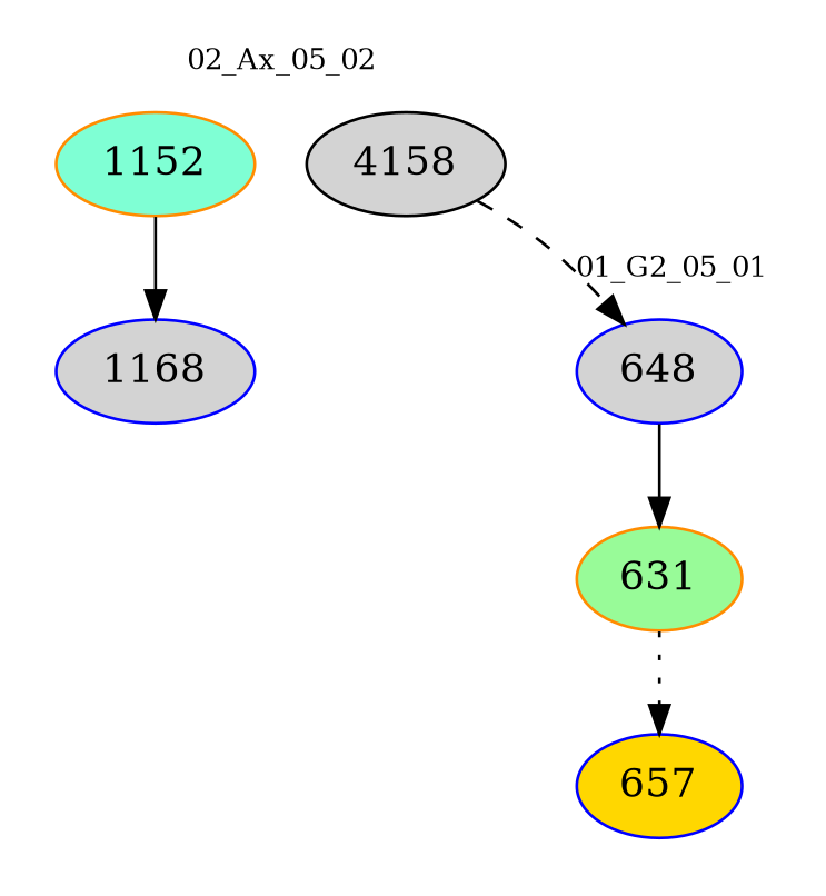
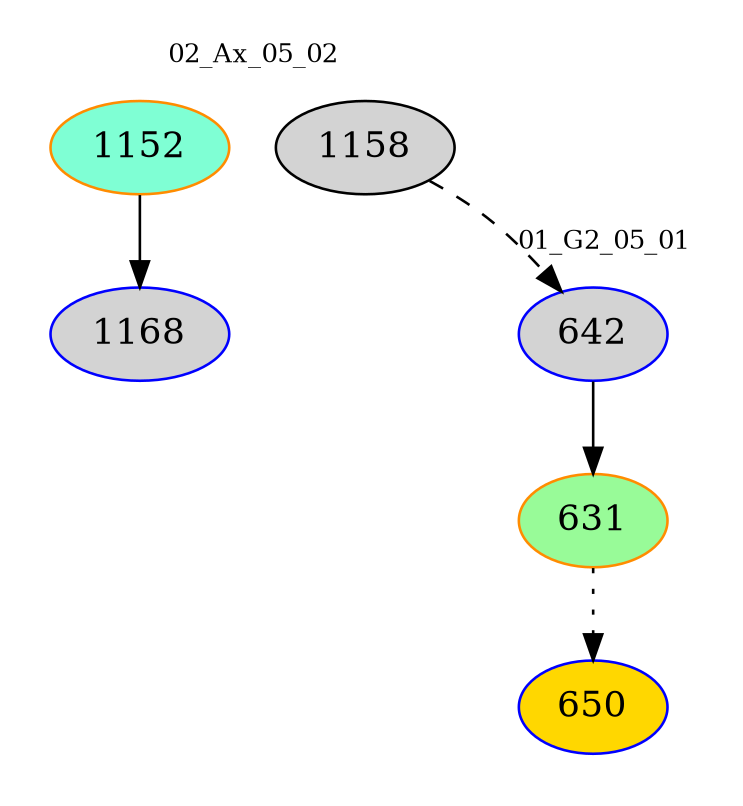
  digraph {
    node [color=blue fillcolor=lightgrey style=filled]
    edge [color=black style=solid]
-   n1 [color=black label=4158]
+   n1 [color=black label=1158]
    n2 [color=darkorange fillcolor=aquamarine label=1152]
    n3 [label=1168]
-   n4 [label=648]
+   n4 [label=642]
    n5 [color=darkorange fillcolor=palegreen label=631]
-   n6 [fillcolor=gold label=657]
+   n6 [fillcolor=gold label=650]
    subgraph cluster_1 {
      color=white
      fontsize=10
      label="02_Ax_05_02"
      n1
      n2
      n3
    }
    subgraph cluster_2 {
      color=white
      fontsize=10
      label="01_G2_05_01"
      n4
      n5
      n6
    }
    n1 -> n4 [style=dashed]
    n2 -> n3
    n4 -> n5
    n5 -> n6 [style=dotted]
  }
